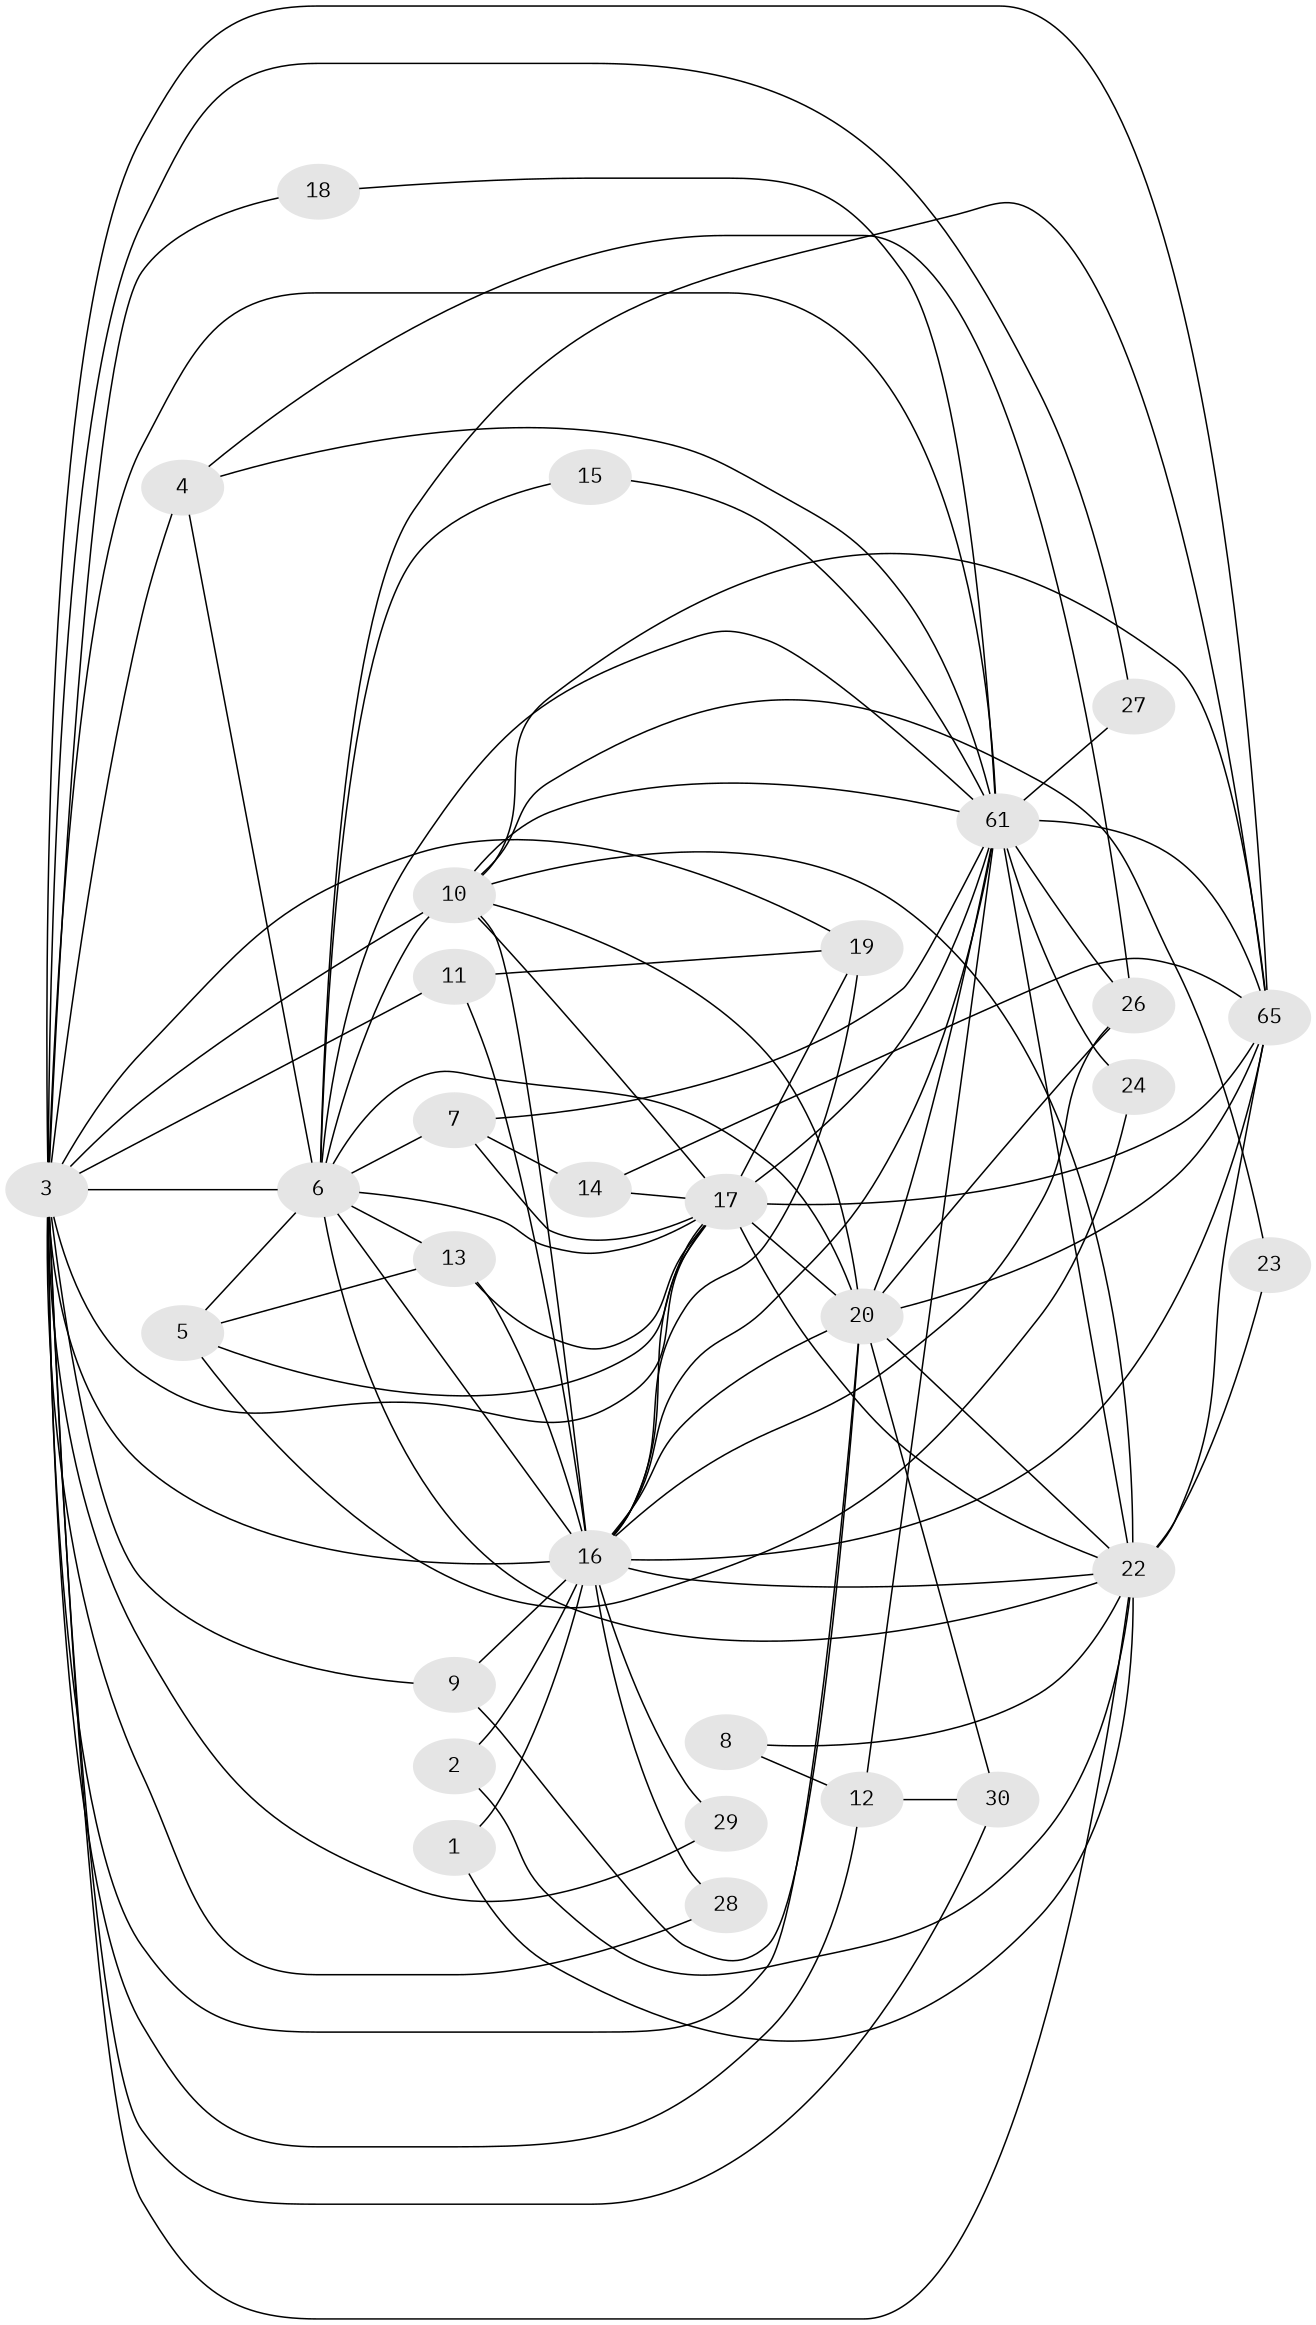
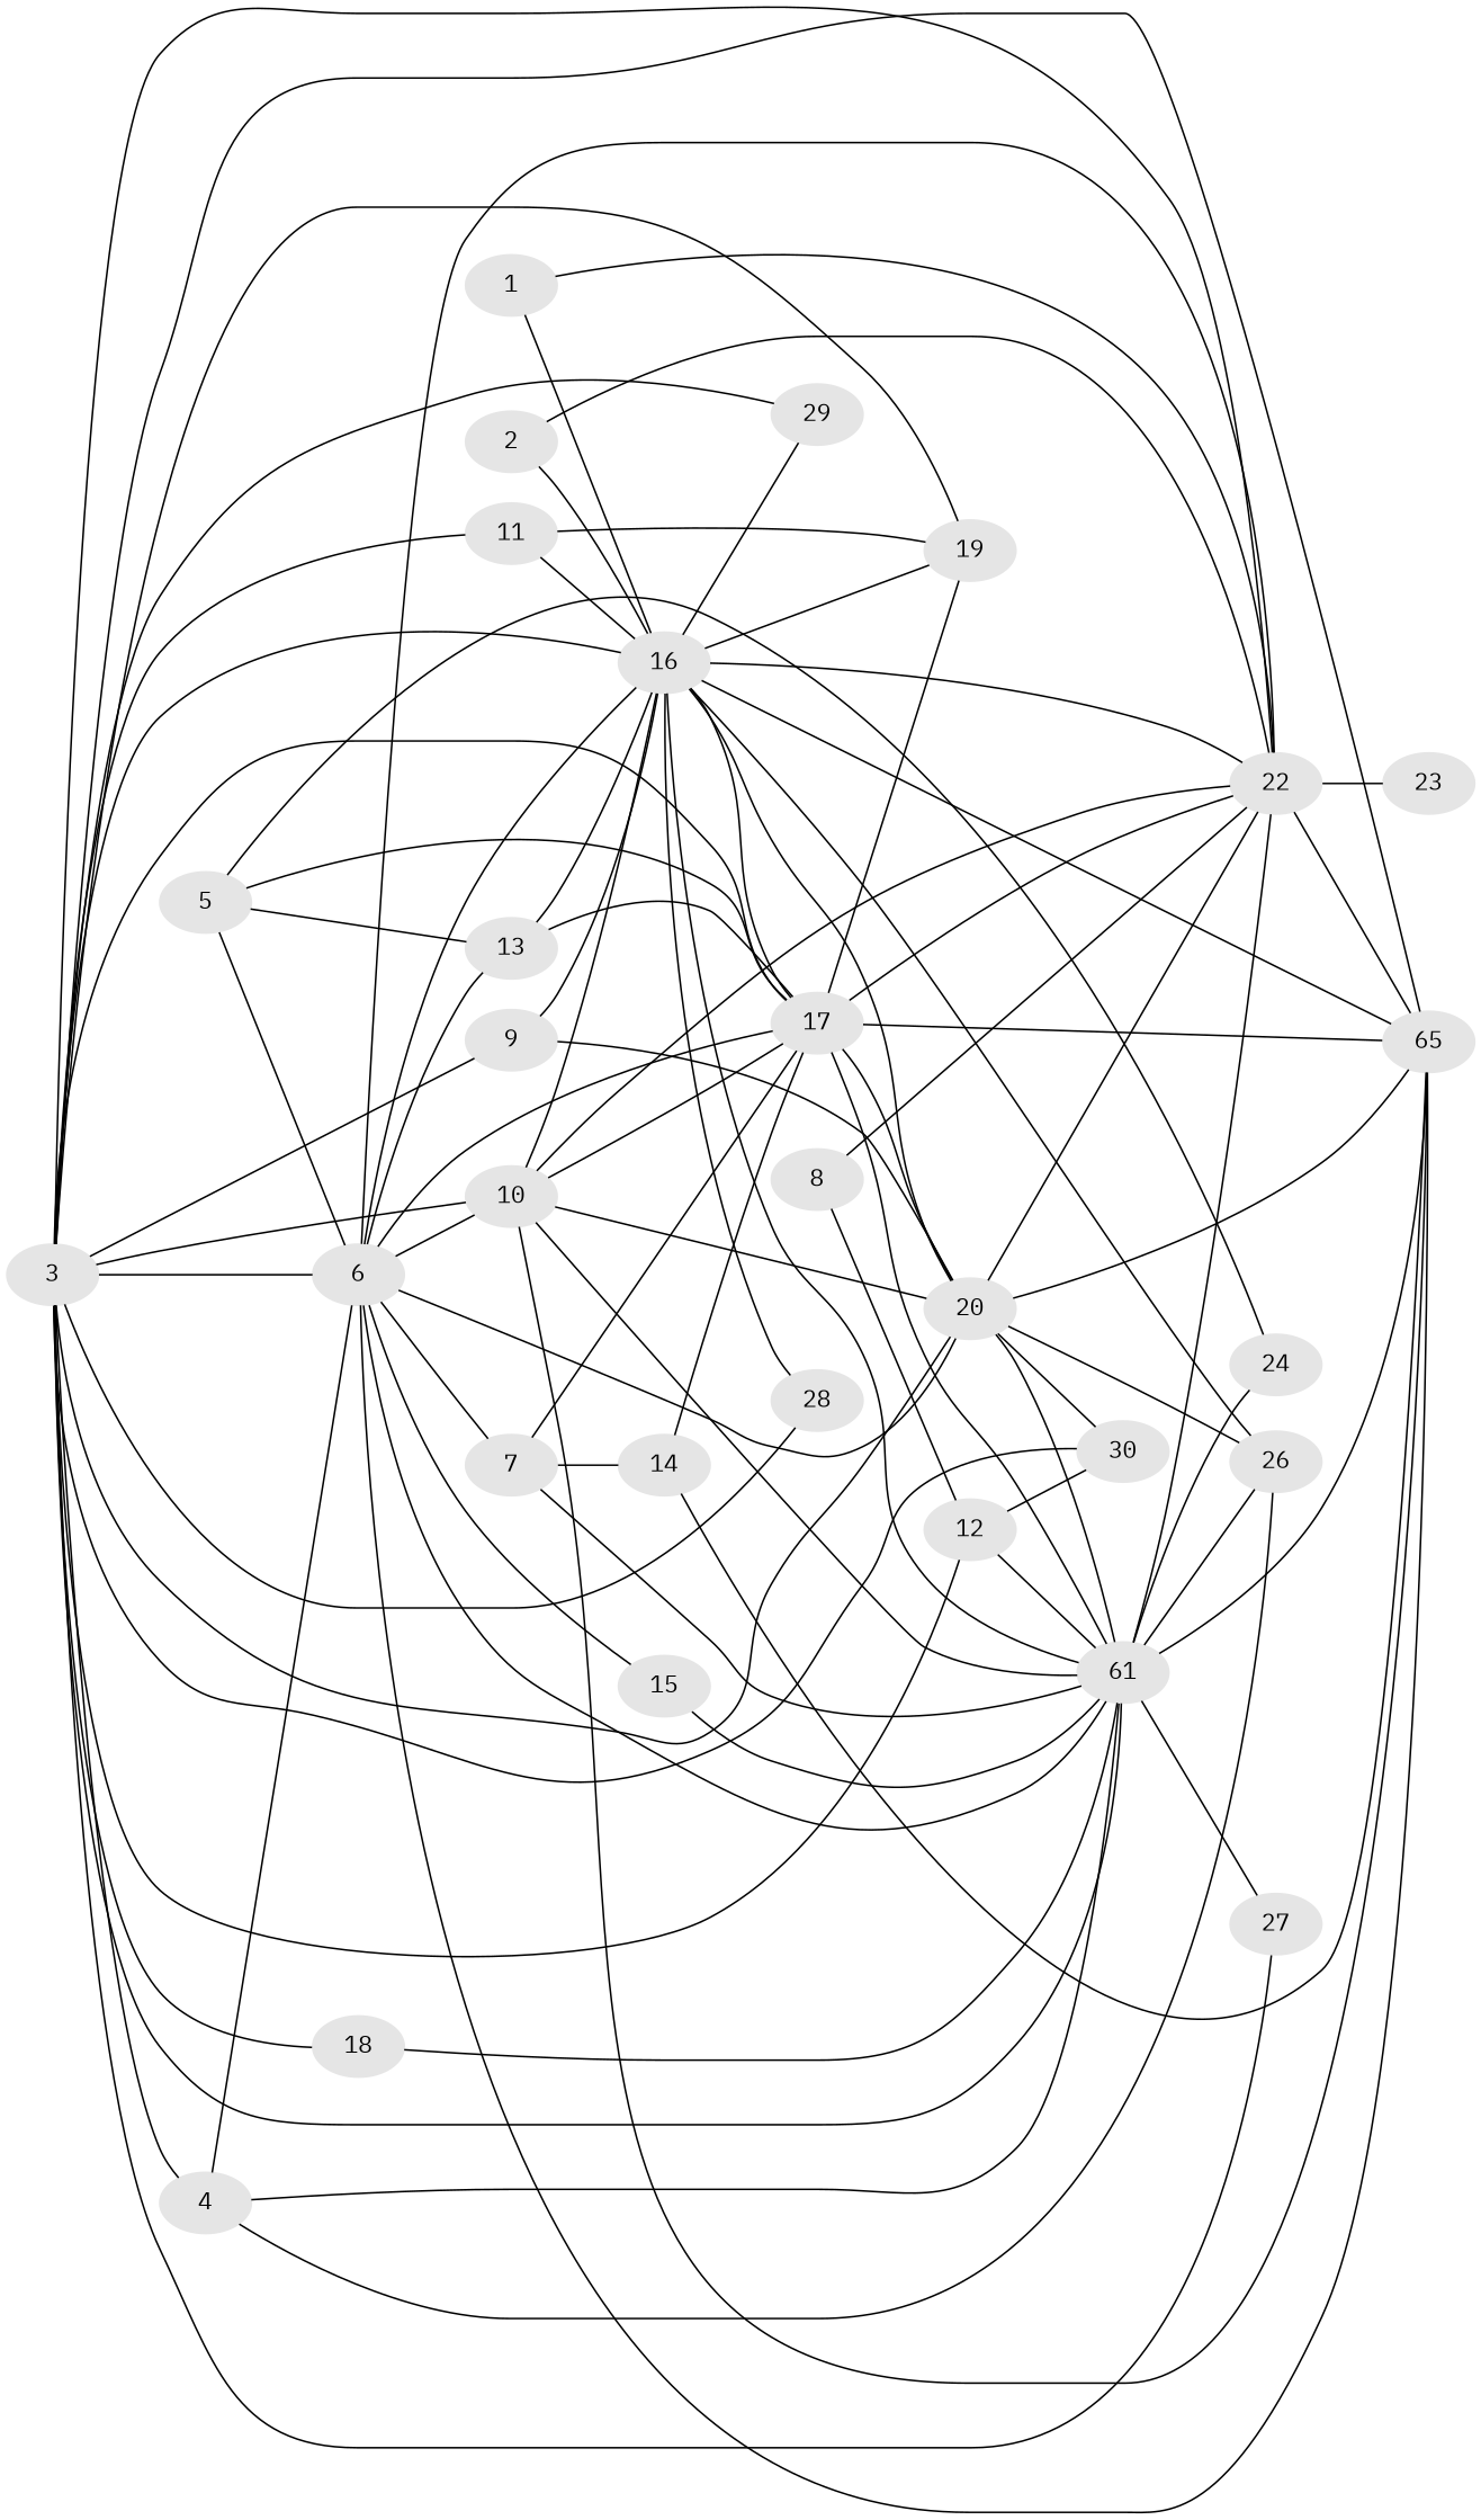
  graph {
    fontname="IBM Plex Mono"
    rankdir=LR
    node [color=gray90 fontname="IBM Plex Mono" style=filled]
    edge [fontname="IBM Plex Mono" weight=1.0]
    1
    16
    22
    17
    19
    20
    n7 [label=61]
    n8 [label=65]
    28
    29
    26
    23
    2
    3
    4
    6
    9
    10
    11
    12
    18
    27
    30
    13
    7
    15
    24
    5
    14
    8
    1 -- 16
    1 -- 22
    16 -- 22 [weight=2.0]
    16 -- 17
    16 -- 19
    16 -- 20
    16 -- n7
    16 -- n8 [weight=2.0]
    16 -- 28
    16 -- 29
    16 -- 26
    22 -- n8 [weight=2.0]
    22 -- 23
    17 -- 22 [weight=2.0]
    17 -- 19
    17 -- 20 [weight=2.0]
    17 -- n7 [weight=2.0]
    17 -- n8
    20 -- 22
    20 -- n7
    20 -- n8
    20 -- 26
    20 -- 30
    n7 -- 22 [weight=2.0]
    n7 -- n8
    n7 -- 26
    n7 -- 27
    n7 -- 24
    2 -- 16
    2 -- 22
    3 -- 16 [weight=2.0]
    3 -- 22 [weight=2.0]
    3 -- 17 [weight=2.0]
    3 -- 19
    3 -- 20 [weight=4.0]
    3 -- n7 [weight=4.0]
    3 -- n8 [weight=2.0]
    3 -- 28
    3 -- 29
    3 -- 4
    3 -- 6 [weight=2.0]
    3 -- 9
    3 -- 10 [weight=3.0]
    3 -- 11
    3 -- 12
    3 -- 18
    3 -- 27
    3 -- 30
    4 -- n7
    4 -- 26
    4 -- 6
    6 -- 16 [weight=3.0]
    6 -- 22
    6 -- 17
    6 -- 20
    6 -- n7
    6 -- n8
    6 -- 10
    6 -- 13
    6 -- 7
    6 -- 15
    9 -- 16
    9 -- 20
    10 -- 16
    10 -- 22
    10 -- 17
    10 -- 20
    10 -- n7
    10 -- n8
-   10 -- 23
    11 -- 16 [weight=2.0]
    11 -- 19
    12 -- n7
    12 -- 30
    18 -- n7
    13 -- 16
    13 -- 17
    7 -- 17
    7 -- n7
    7 -- 14
    15 -- n7
    5 -- 17
    5 -- 6
    5 -- 13
    5 -- 24
    14 -- 17
    14 -- n8
    8 -- 22
    8 -- 12
  }
